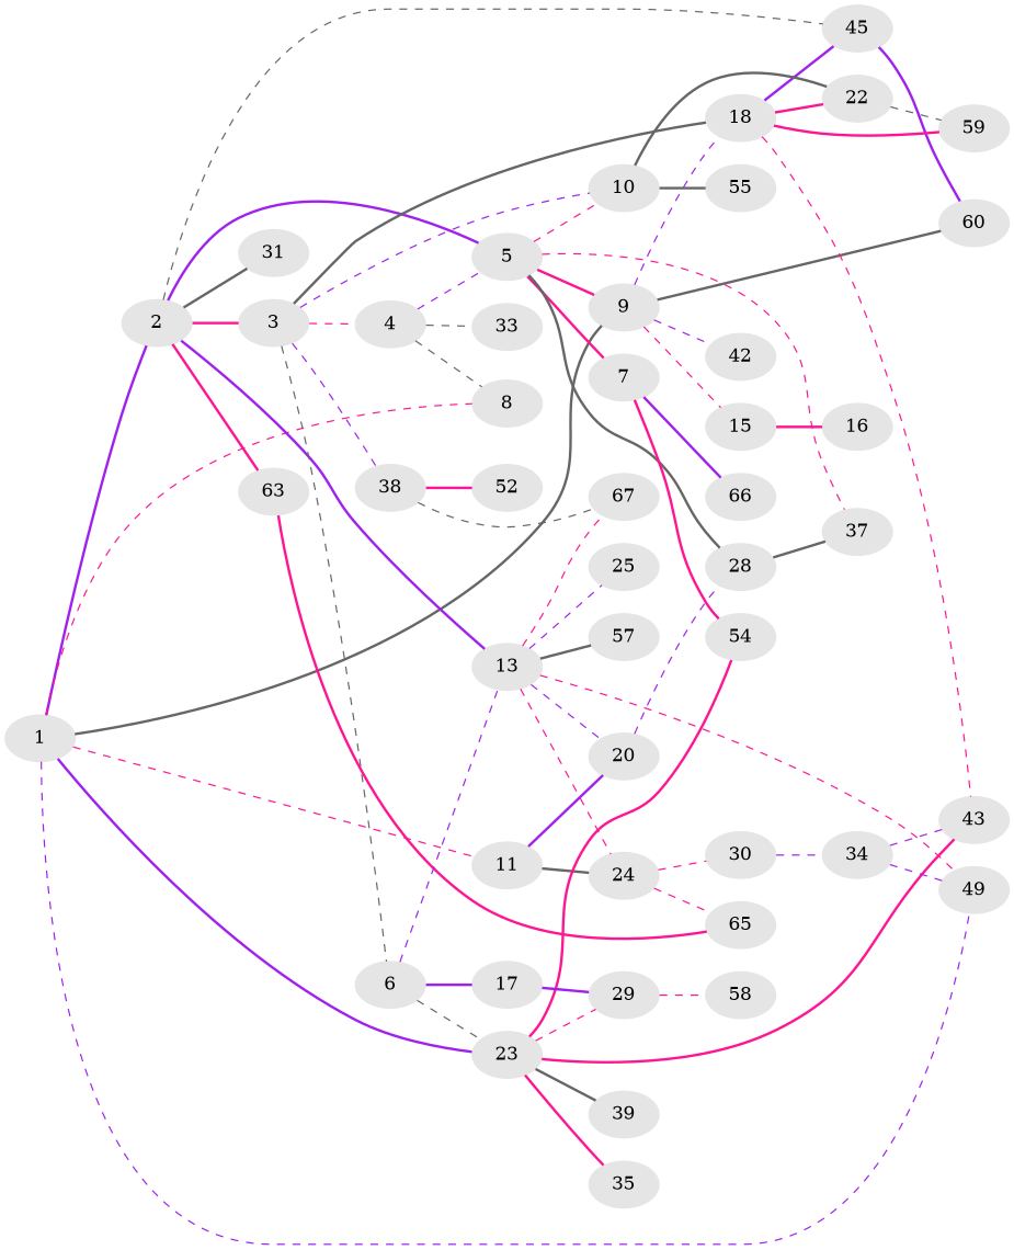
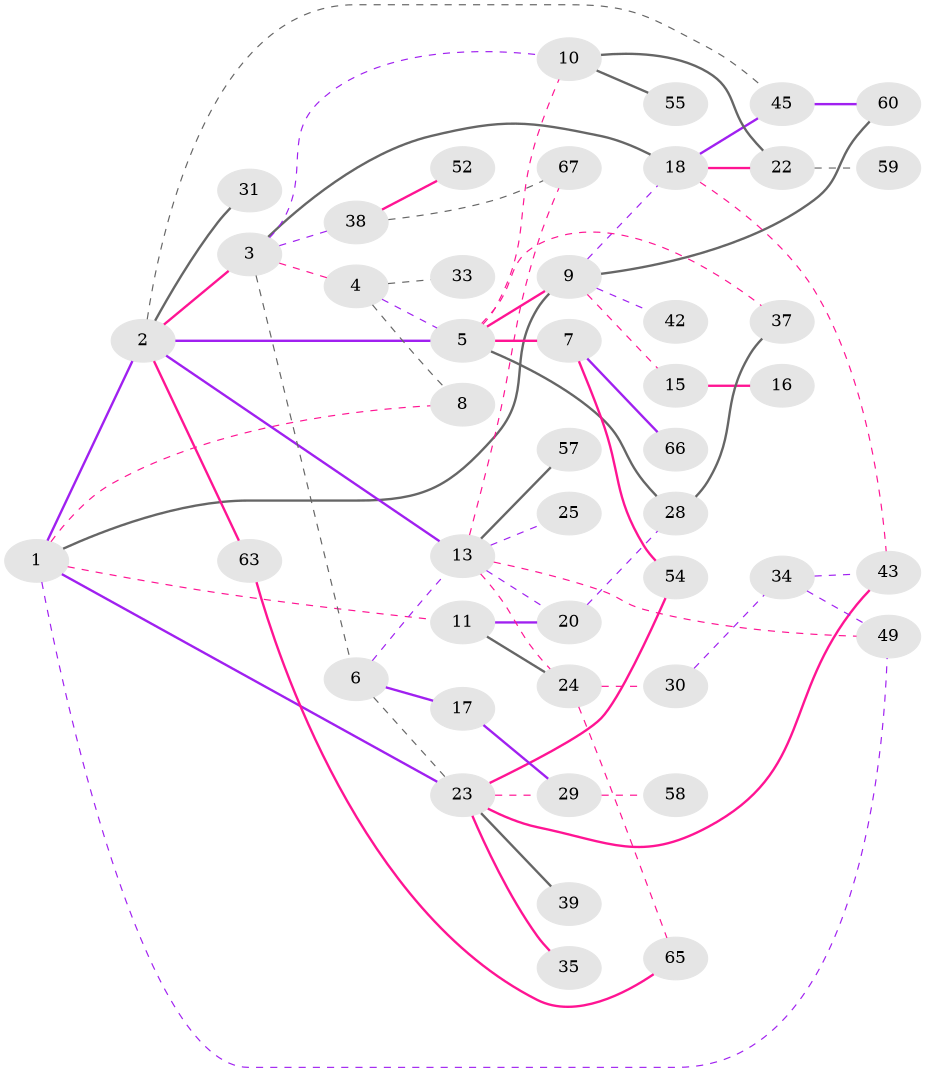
  graph {
    rankdir=LR
    node [color=gray90 style=filled]
    edge [color=deeppink style=bold]
    1 [super="+48"]
    2 [super="+47"]
    8
    9 [super="+14"]
    11 [super="+19"]
    23 [super="+32"]
    49 [super="+50"]
    3 [super="+27"]
    5 [super="+64"]
    13 [super="+26"]
    31
    45
    63
    18 [super="+68"]
    15 [super="+41"]
    42
    60
    20
    24
    54
    29 [super="+36"]
    43 [super="+44"]
    35
    39
    4 [super="+40"]
    6 [super="+12"]
    10 [super="+46"]
    38 [super="+51"]
    7 [super="+21"]
    28 [super="+53"]
    37 [super="+61"]
    25
    57
    67
    65
    33
    17
    22
    55
    59
    52
    66
    16
    30 [super="+62"]
    58
    34 [super="+56"]
    1 -- 2 [color=purple]
    1 -- 8 [style=dashed]
    1 -- 9 [color=gray40]
    1 -- 11 [style=dashed]
    1 -- 23 [color=purple]
    1 -- 49 [color=purple style=dashed]
    2 -- 3
    2 -- 5 [color=purple]
    2 -- 13 [color=purple]
    2 -- 31 [color=gray40]
    2 -- 45 [color=gray40 style=dashed]
    2 -- 63
    9 -- 18 [color=purple style=dashed]
    9 -- 15 [style=dashed]
    9 -- 42 [color=purple style=dashed]
    9 -- 60 [color=gray40]
    11 -- 20 [color=purple]
    11 -- 24 [color=gray40]
    23 -- 54
    23 -- 29 [style=dashed]
    23 -- 43
    23 -- 35
    23 -- 39 [color=gray40]
    3 -- 18 [color=gray40]
    3 -- 4 [style=dashed]
    3 -- 6 [color=gray40 style=dashed]
    3 -- 10 [color=purple style=dashed]
    3 -- 38 [color=purple style=dashed weight=2]
    5 -- 9
    5 -- 10 [style=dashed]
    5 -- 7
    5 -- 28 [color=gray40]
    5 -- 37 [style=dashed]
    13 -- 49 [style=dashed]
    13 -- 20 [color=purple style=dashed]
    13 -- 24 [style=dashed]
    13 -- 25 [color=purple style=dashed]
    13 -- 57 [color=gray40]
    13 -- 67 [style=dashed]
    45 -- 60 [color=purple]
    63 -- 65
    18 -- 45 [color=purple]
    18 -- 43 [style=dashed]
    18 -- 22
-   18 -- 59
    15 -- 16
    20 -- 28 [color=purple style=dashed]
    24 -- 65 [style=dashed]
    24 -- 30 [style=dashed]
    29 -- 58 [style=dashed]
    4 -- 8 [color=gray40 style=dashed]
    4 -- 5 [color=purple style=dashed]
    4 -- 33 [color=gray40 style=dashed]
    6 -- 23 [color=gray40 style=dashed]
    6 -- 13 [color=purple style=dashed]
    6 -- 17 [color=purple]
    10 -- 22 [color=gray40]
    10 -- 55 [color=gray40]
    38 -- 67 [color=gray40 style=dashed]
    38 -- 52
    7 -- 54
    7 -- 66 [color=purple]
    28 -- 37 [color=gray40]
    17 -- 29 [color=purple]
    22 -- 59 [color=gray40 style=dashed]
    30 -- 34 [color=purple style=dashed]
    34 -- 49 [color=purple style=dashed]
    34 -- 43 [color=purple style=dashed]
  }
